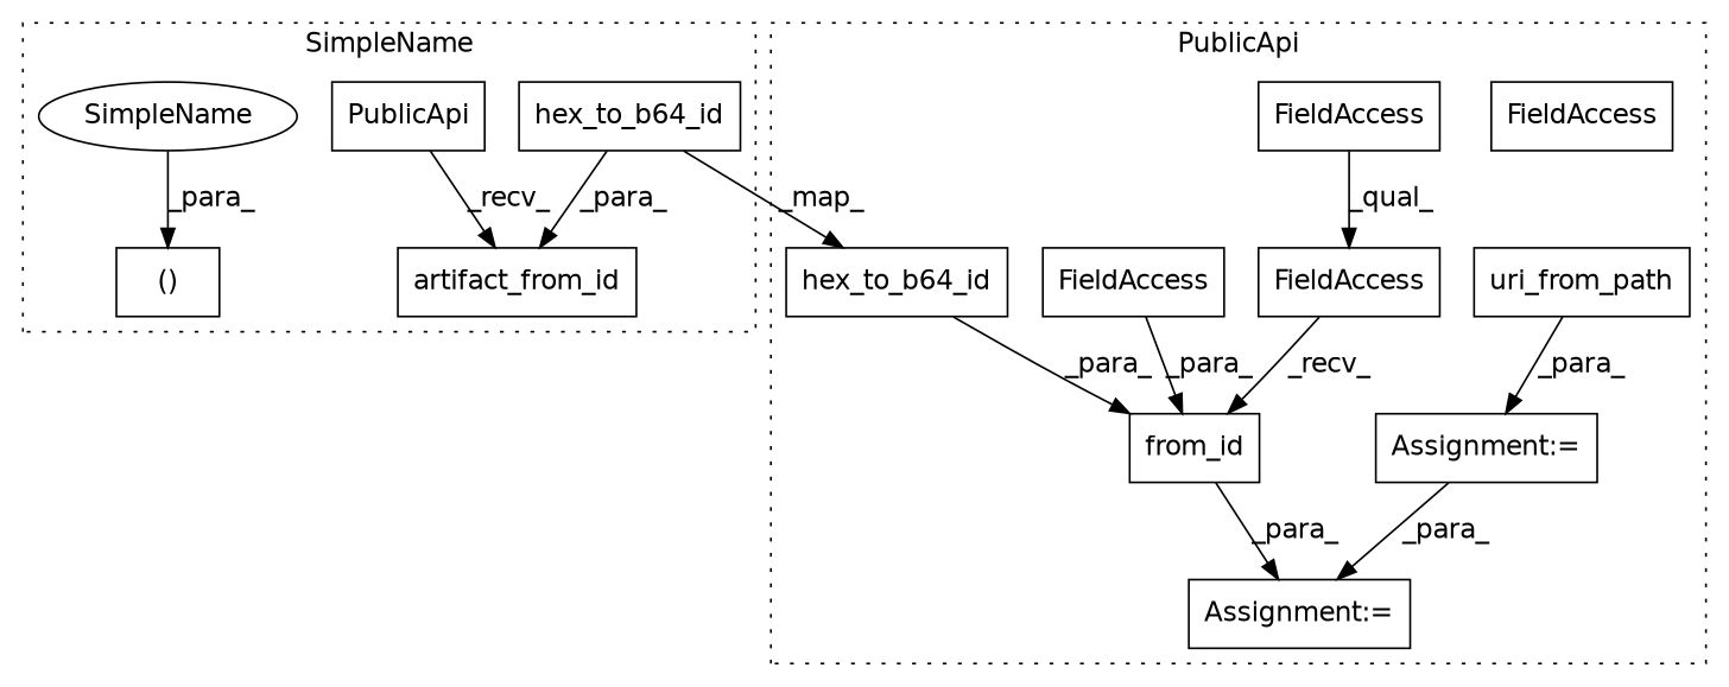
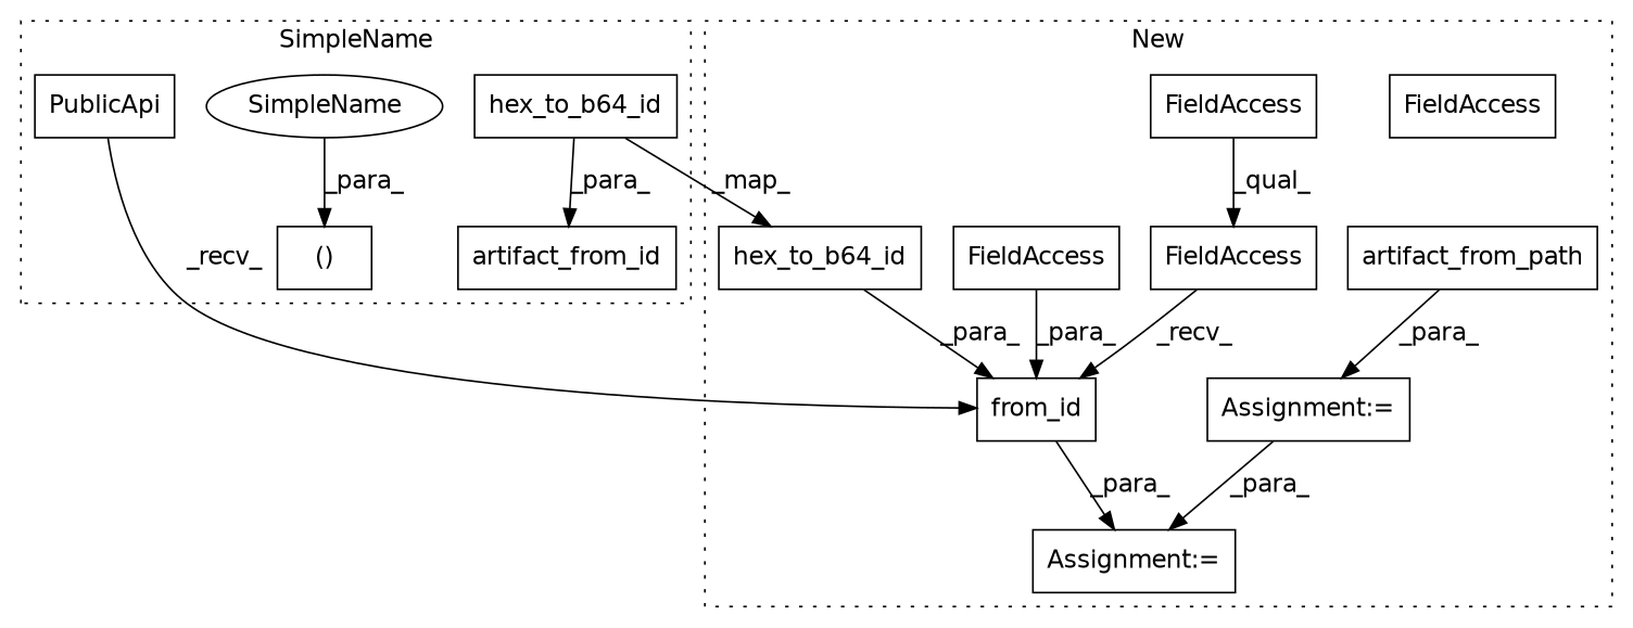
  digraph {
    fontname="DejaVu Sans"
    node [a=32 fontname="DejaVu Sans" l="14,1" s=39761 shape=box]
    edge [fontname="DejaVu Sans"]
    n1 [a=106 l=42 label="()" s=42813]
    n2 [label=hex_to_b64_id s="42947,42972"]
    n3 [l="17,1" label=artifact_from_id s="42925,42973"]
    n4 [l=11 label=PublicApi s=42913]
    n5 [a=42 l=11 label=SimpleName s=42813 shape=ellipse]
-   n6 [label=uri_from_path s="39718,39736"]
+   n6 [label=artifact_from_path s="39718,39736"]
    n7 [a=7 l=1 label="Assignment:=" s=39969]
    n8 [l="8,1" label=from_id s="39788,39839"]
    n9 [label=hex_to_b64_id s="39801,39826"]
    n10 [a=22 l=26 label=FieldAccess]
    n11 [a=22 l=11 label=FieldAccess s=39828]
    n12 [a=22 l=17 label=FieldAccess]
    n13 [a=7 l=1 label="Assignment:=" s=39712]
    n14 [a=22 l=17 label=FieldAccess]
    subgraph cluster_1 {
      label=SimpleName
      style=dotted
      n1
      n2
      n3
      n4
      n5
    }
    subgraph cluster_2 {
-     label=PublicApi
+     label=New
      style=dotted
      n6
      n7
      n8
      n9
      n10
      n11
      n12
      n13
      n14
    }
    n2 -> n3 [label=_para_]
    n2 -> n9 [label=_map_]
-   n4 -> n3 [label=_recv_]
+   n4 -> n8 [label=_recv_]
    n5 -> n1 [label=_para_]
    n6 -> n13 [label=_para_]
    n8 -> n7 [label=_para_]
    n9 -> n8 [label=_para_]
    n10 -> n8 [label=_recv_]
    n11 -> n8 [label=_para_]
    n13 -> n7 [label=_para_]
    n14 -> n10 [label=_qual_]
  }
